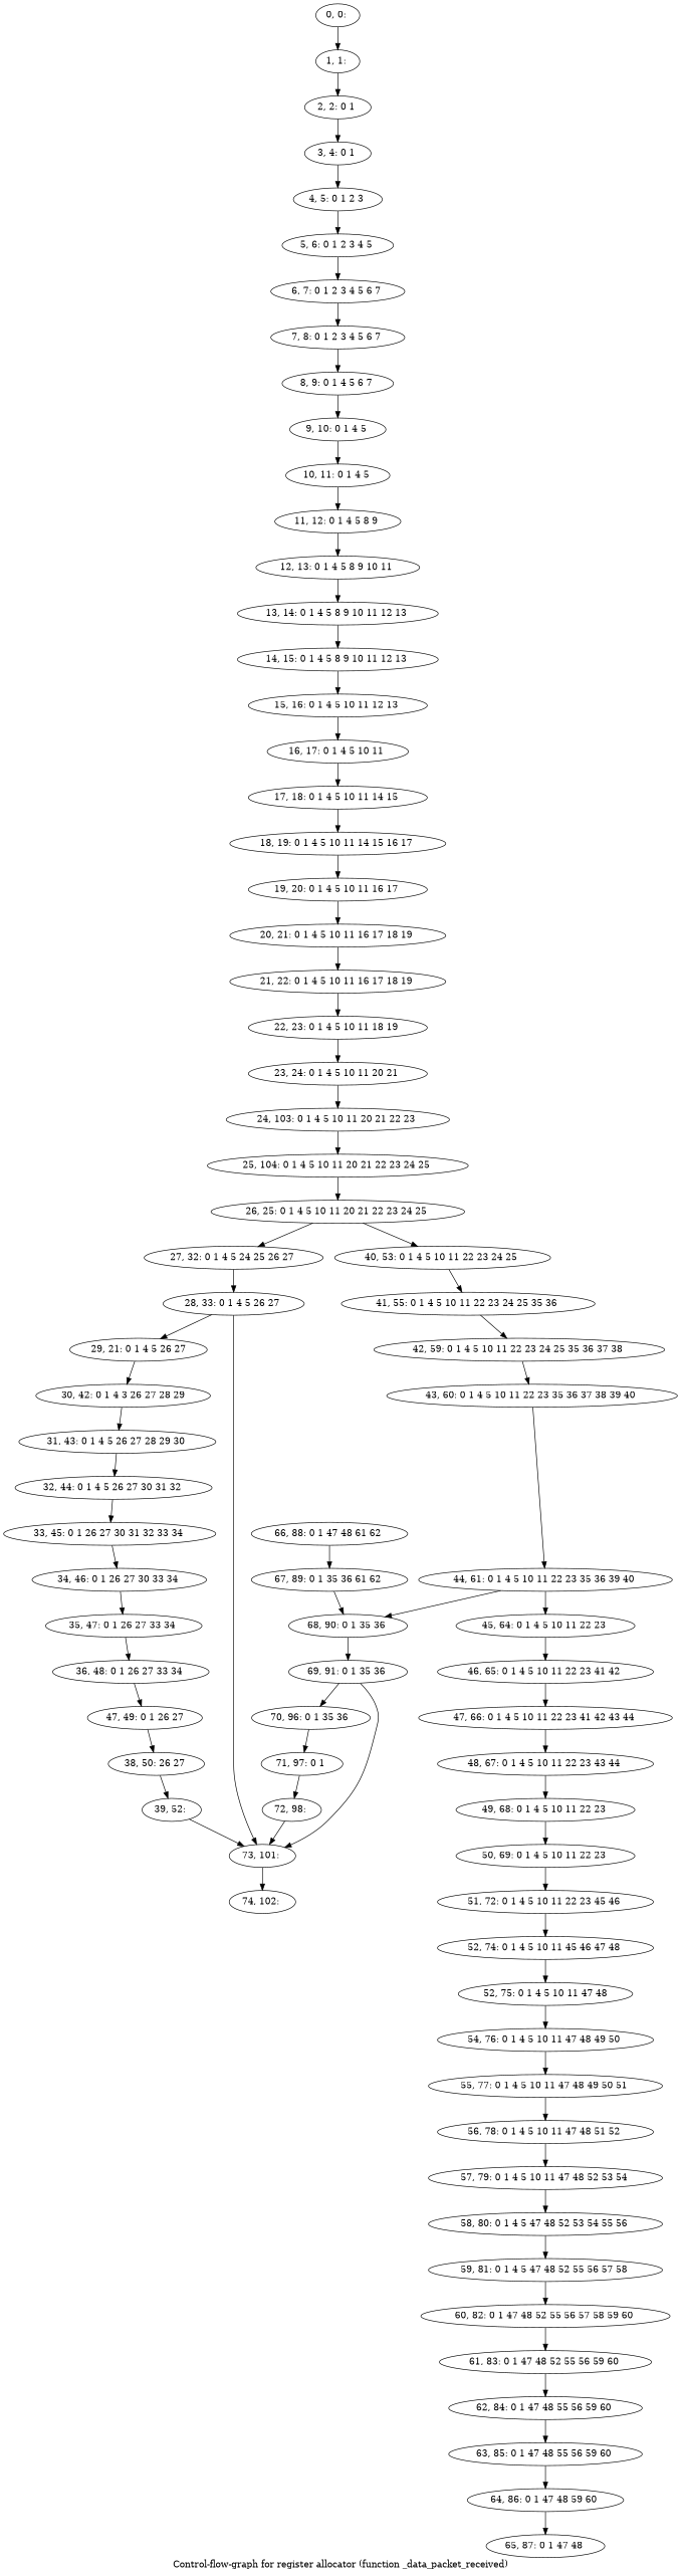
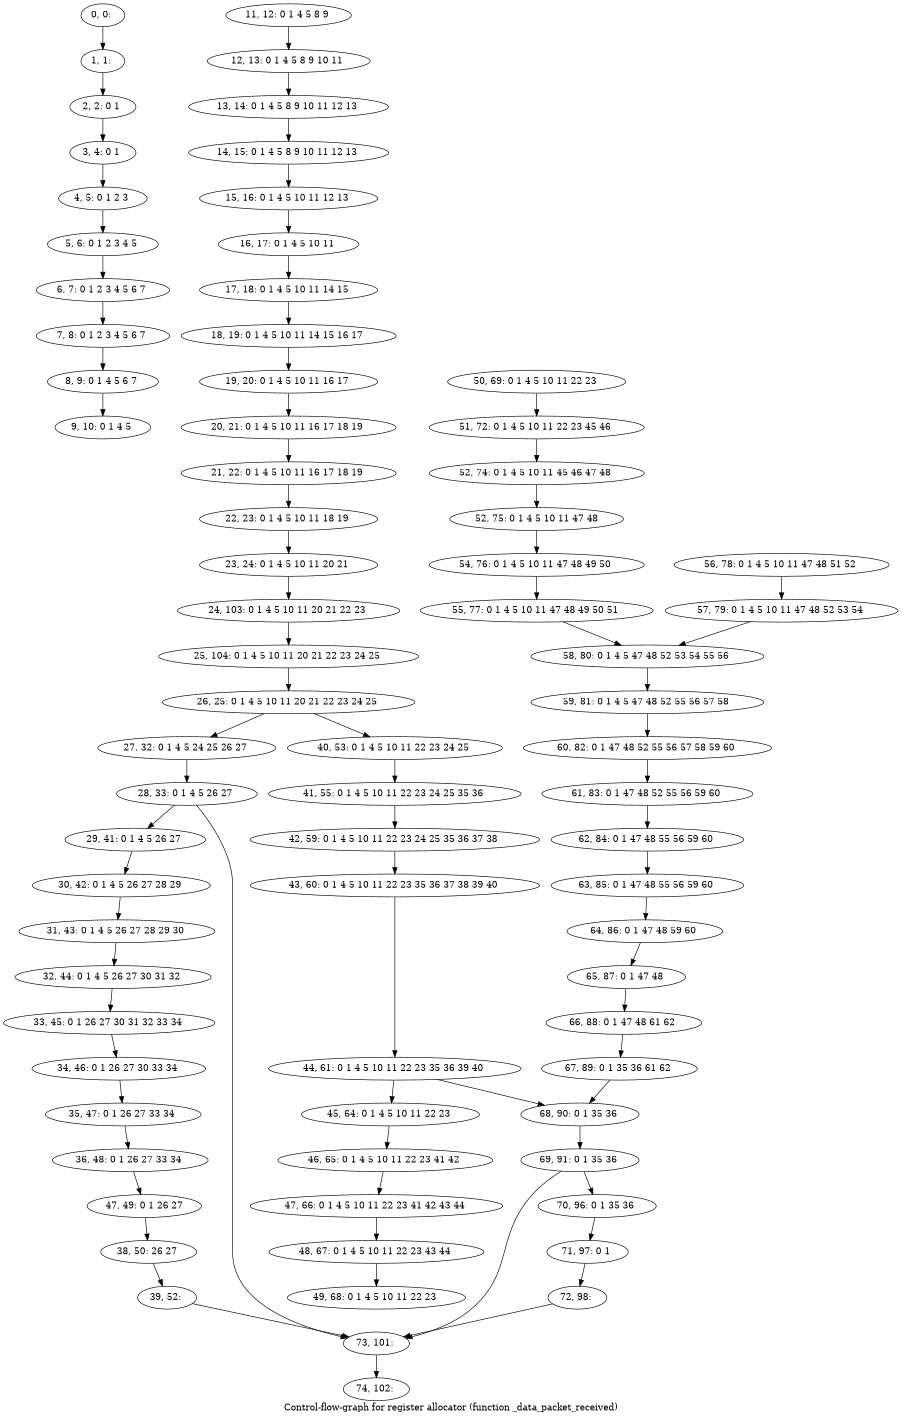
  digraph {
    label="Control-flow-graph for register allocator (function _data_packet_received)"
    n1 [label="0, 0: "]
    n2 [label="1, 1: "]
    n3 [label="2, 2: 0 1 "]
    n4 [label="3, 4: 0 1 "]
    n5 [label="4, 5: 0 1 2 3 "]
    n6 [label="5, 6: 0 1 2 3 4 5 "]
    n7 [label="6, 7: 0 1 2 3 4 5 6 7 "]
    n8 [label="7, 8: 0 1 2 3 4 5 6 7 "]
    n9 [label="8, 9: 0 1 4 5 6 7 "]
    n10 [label="9, 10: 0 1 4 5 "]
-   n11 [label="10, 11: 0 1 4 5 "]
    n12 [label="11, 12: 0 1 4 5 8 9 "]
    n13 [label="12, 13: 0 1 4 5 8 9 10 11 "]
    n14 [label="13, 14: 0 1 4 5 8 9 10 11 12 13 "]
    n15 [label="14, 15: 0 1 4 5 8 9 10 11 12 13 "]
    n16 [label="15, 16: 0 1 4 5 10 11 12 13 "]
    n17 [label="16, 17: 0 1 4 5 10 11 "]
    n18 [label="17, 18: 0 1 4 5 10 11 14 15 "]
    n19 [label="18, 19: 0 1 4 5 10 11 14 15 16 17 "]
    n20 [label="19, 20: 0 1 4 5 10 11 16 17 "]
    n21 [label="20, 21: 0 1 4 5 10 11 16 17 18 19 "]
    n22 [label="21, 22: 0 1 4 5 10 11 16 17 18 19 "]
    n23 [label="22, 23: 0 1 4 5 10 11 18 19 "]
    n24 [label="23, 24: 0 1 4 5 10 11 20 21 "]
    n25 [label="24, 103: 0 1 4 5 10 11 20 21 22 23 "]
    n26 [label="25, 104: 0 1 4 5 10 11 20 21 22 23 24 25 "]
    n27 [label="26, 25: 0 1 4 5 10 11 20 21 22 23 24 25 "]
    n28 [label="27, 32: 0 1 4 5 24 25 26 27 "]
    n29 [label="40, 53: 0 1 4 5 10 11 22 23 24 25 "]
    n30 [label="28, 33: 0 1 4 5 26 27 "]
    n31 [label="41, 55: 0 1 4 5 10 11 22 23 24 25 35 36 "]
-   n32 [label="29, 21: 0 1 4 5 26 27"]
+   n32 [label="29, 41: 0 1 4 5 26 27 "]
    n33 [label="73, 101: "]
-   n34 [label="30, 42: 0 1 4 3 26 27 28 29"]
+   n34 [label="30, 42: 0 1 4 5 26 27 28 29 "]
    n35 [label="74, 102: "]
    n36 [label="31, 43: 0 1 4 5 26 27 28 29 30 "]
    n37 [label="32, 44: 0 1 4 5 26 27 30 31 32 "]
    n38 [label="33, 45: 0 1 26 27 30 31 32 33 34 "]
    n39 [label="34, 46: 0 1 26 27 30 33 34 "]
    n40 [label="35, 47: 0 1 26 27 33 34 "]
    n41 [label="36, 48: 0 1 26 27 33 34 "]
    n42 [label="47, 49: 0 1 26 27"]
    n43 [label="38, 50: 26 27 "]
    n44 [label="39, 52: "]
    n45 [label="42, 59: 0 1 4 5 10 11 22 23 24 25 35 36 37 38 "]
    n46 [label="43, 60: 0 1 4 5 10 11 22 23 35 36 37 38 39 40 "]
    n47 [label="44, 61: 0 1 4 5 10 11 22 23 35 36 39 40 "]
    n48 [label="45, 64: 0 1 4 5 10 11 22 23 "]
    n49 [label="68, 90: 0 1 35 36 "]
    n50 [label="46, 65: 0 1 4 5 10 11 22 23 41 42 "]
    n51 [label="69, 91: 0 1 35 36 "]
    n52 [label="47, 66: 0 1 4 5 10 11 22 23 41 42 43 44 "]
    n53 [label="48, 67: 0 1 4 5 10 11 22 23 43 44 "]
    n54 [label="49, 68: 0 1 4 5 10 11 22 23 "]
    n55 [label="50, 69: 0 1 4 5 10 11 22 23 "]
    n56 [label="51, 72: 0 1 4 5 10 11 22 23 45 46 "]
    n57 [label="52, 74: 0 1 4 5 10 11 45 46 47 48 "]
    n58 [label="52, 75: 0 1 4 5 10 11 47 48"]
    n59 [label="54, 76: 0 1 4 5 10 11 47 48 49 50 "]
    n60 [label="55, 77: 0 1 4 5 10 11 47 48 49 50 51 "]
    n61 [label="56, 78: 0 1 4 5 10 11 47 48 51 52 "]
    n62 [label="57, 79: 0 1 4 5 10 11 47 48 52 53 54 "]
    n63 [label="58, 80: 0 1 4 5 47 48 52 53 54 55 56 "]
    n64 [label="59, 81: 0 1 4 5 47 48 52 55 56 57 58 "]
    n65 [label="60, 82: 0 1 47 48 52 55 56 57 58 59 60 "]
    n66 [label="61, 83: 0 1 47 48 52 55 56 59 60 "]
    n67 [label="62, 84: 0 1 47 48 55 56 59 60 "]
    n68 [label="63, 85: 0 1 47 48 55 56 59 60 "]
    n69 [label="64, 86: 0 1 47 48 59 60 "]
    n70 [label="65, 87: 0 1 47 48 "]
    n71 [label="66, 88: 0 1 47 48 61 62 "]
    n72 [label="67, 89: 0 1 35 36 61 62 "]
    n73 [label="70, 96: 0 1 35 36 "]
    n74 [label="71, 97: 0 1 "]
    n75 [label="72, 98: "]
    n1 -> n2
    n2 -> n3
    n3 -> n4
    n4 -> n5
    n5 -> n6
    n6 -> n7
    n7 -> n8
    n8 -> n9
    n9 -> n10
-   n10 -> n11
-   n11 -> n12
    n12 -> n13
    n13 -> n14
    n14 -> n15
    n15 -> n16
    n16 -> n17
    n17 -> n18
    n18 -> n19
    n19 -> n20
    n20 -> n21
    n21 -> n22
    n22 -> n23
    n23 -> n24
    n24 -> n25
    n25 -> n26
    n26 -> n27
    n27 -> n28
    n27 -> n29
    n28 -> n30
    n29 -> n31
    n30 -> n32
    n30 -> n33
    n31 -> n45
    n32 -> n34
    n33 -> n35
    n34 -> n36
    n36 -> n37
    n37 -> n38
    n38 -> n39
    n39 -> n40
    n40 -> n41
    n41 -> n42
    n42 -> n43
    n43 -> n44
    n44 -> n33
    n45 -> n46
    n46 -> n47
    n47 -> n48
    n47 -> n49
    n48 -> n50
    n49 -> n51
    n50 -> n52
    n51 -> n33
    n51 -> n73
    n52 -> n53
    n53 -> n54
-   n54 -> n55
    n55 -> n56
    n56 -> n57
    n57 -> n58
    n58 -> n59
    n59 -> n60
-   n60 -> n61
+   n60 -> n63
    n61 -> n62
    n62 -> n63
    n63 -> n64
    n64 -> n65
    n65 -> n66
    n66 -> n67
    n67 -> n68
    n68 -> n69
    n69 -> n70
+   n70 -> n71
    n71 -> n72
    n72 -> n49
    n73 -> n74
    n74 -> n75
    n75 -> n33
  }
